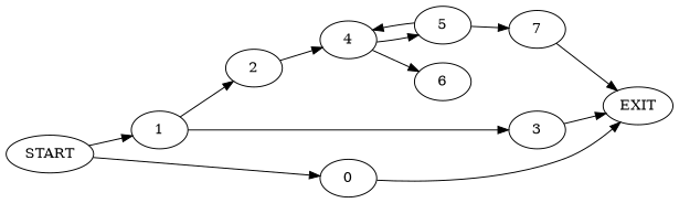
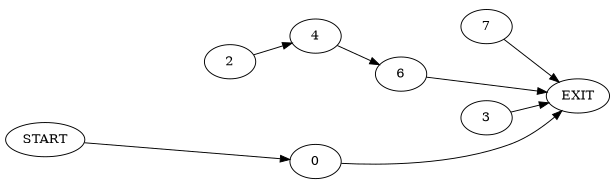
  digraph {
    rankdir=LR
    n1 [label=START]
-   1
    n3 [label=0]
    2
    3
    n6 [label=EXIT]
    4
-   5
    6
    7
-   n1 -> 1
    n1 -> n3
-   1 -> 2
-   1 -> 3
    n3 -> n6
    2 -> 4
    3 -> n6
-   4 -> 5
    4 -> 6
-   5 -> 4
-   5 -> 7
+   6 -> n6
    7 -> n6
  }
